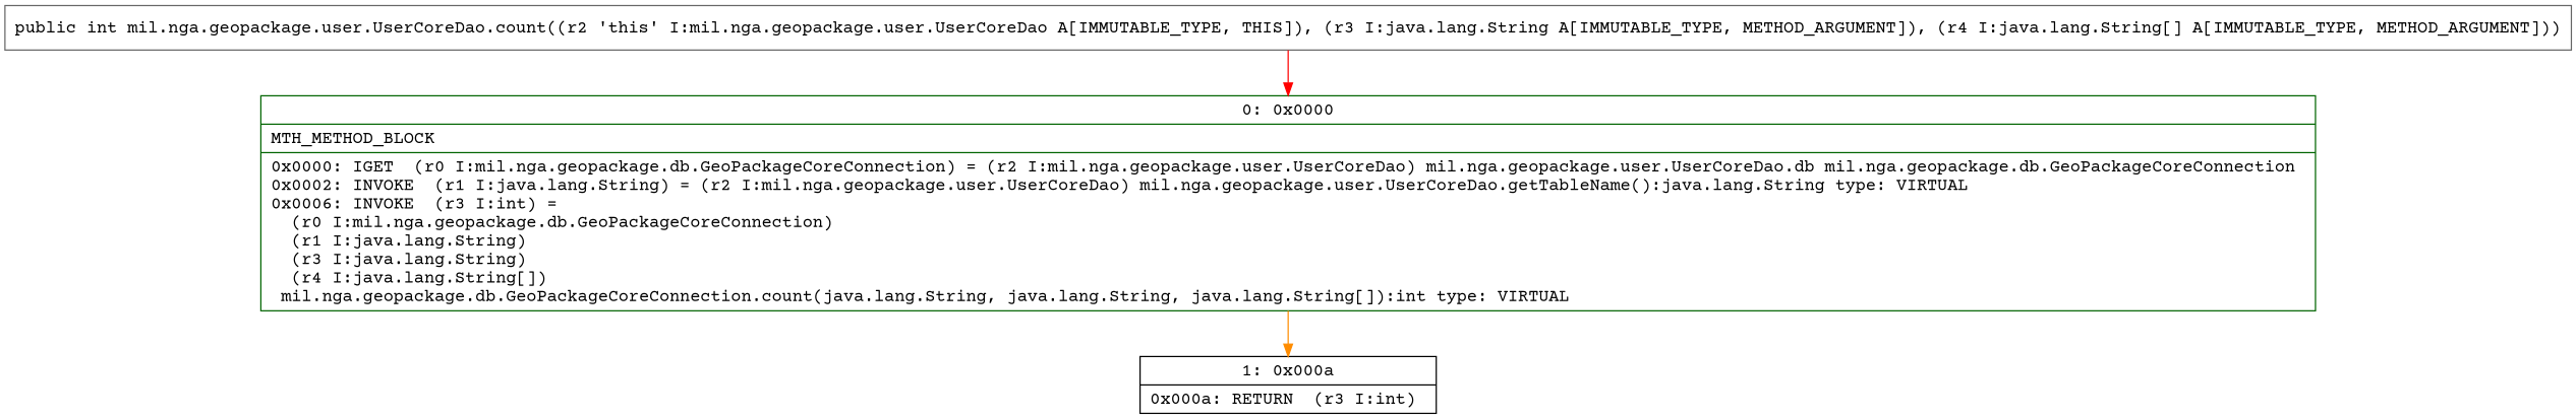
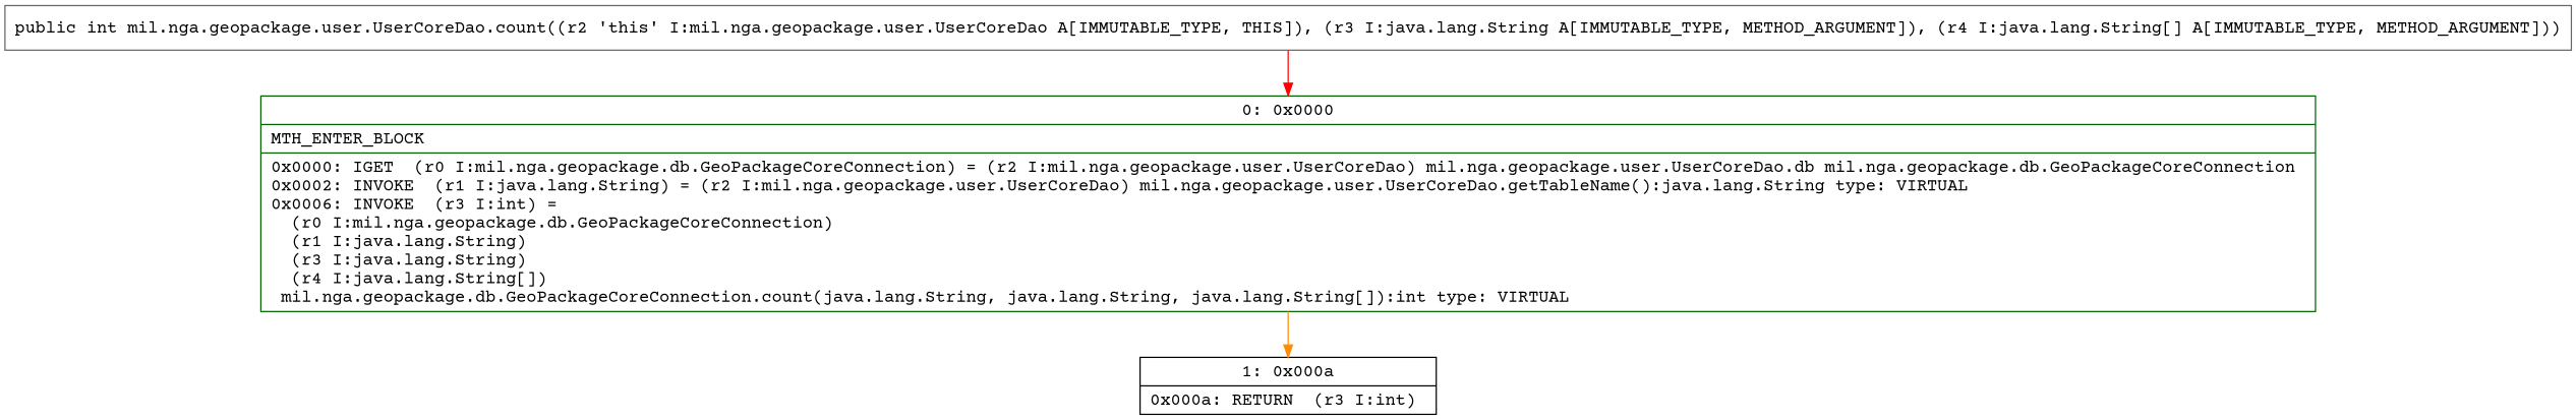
  digraph {
    fontname="Courier Prime"
    node [shape=record fontname="Courier Prime"]
    edge [fontname="Courier Prime"]
-   n1 [label="{0\:\ 0x0000|MTH_METHOD_BLOCK\l|0x0000: IGET  (r0 I:mil.nga.geopackage.db.GeoPackageCoreConnection) = (r2 I:mil.nga.geopackage.user.UserCoreDao) mil.nga.geopackage.user.UserCoreDao.db mil.nga.geopackage.db.GeoPackageCoreConnection \l0x0002: INVOKE  (r1 I:java.lang.String) = (r2 I:mil.nga.geopackage.user.UserCoreDao) mil.nga.geopackage.user.UserCoreDao.getTableName():java.lang.String type: VIRTUAL \l0x0006: INVOKE  (r3 I:int) = \l  (r0 I:mil.nga.geopackage.db.GeoPackageCoreConnection)\l  (r1 I:java.lang.String)\l  (r3 I:java.lang.String)\l  (r4 I:java.lang.String[])\l mil.nga.geopackage.db.GeoPackageCoreConnection.count(java.lang.String, java.lang.String, java.lang.String[]):int type: VIRTUAL \l}" color=darkgreen]
+   n1 [label="{0\:\ 0x0000|MTH_ENTER_BLOCK\l|0x0000: IGET  (r0 I:mil.nga.geopackage.db.GeoPackageCoreConnection) = (r2 I:mil.nga.geopackage.user.UserCoreDao) mil.nga.geopackage.user.UserCoreDao.db mil.nga.geopackage.db.GeoPackageCoreConnection \l0x0002: INVOKE  (r1 I:java.lang.String) = (r2 I:mil.nga.geopackage.user.UserCoreDao) mil.nga.geopackage.user.UserCoreDao.getTableName():java.lang.String type: VIRTUAL \l0x0006: INVOKE  (r3 I:int) = \l  (r0 I:mil.nga.geopackage.db.GeoPackageCoreConnection)\l  (r1 I:java.lang.String)\l  (r3 I:java.lang.String)\l  (r4 I:java.lang.String[])\l mil.nga.geopackage.db.GeoPackageCoreConnection.count(java.lang.String, java.lang.String, java.lang.String[]):int type: VIRTUAL \l}" color=darkgreen]
    n2 [label="{1\:\ 0x000a|0x000a: RETURN  (r3 I:int) \l}" color=black]
    n3 [label="{public int mil.nga.geopackage.user.UserCoreDao.count((r2 'this' I:mil.nga.geopackage.user.UserCoreDao A[IMMUTABLE_TYPE, THIS]), (r3 I:java.lang.String A[IMMUTABLE_TYPE, METHOD_ARGUMENT]), (r4 I:java.lang.String[] A[IMMUTABLE_TYPE, METHOD_ARGUMENT])) }" color=gray40]
    n1 -> n2 [color=darkorange]
    n3 -> n1 [color=red]
  }
